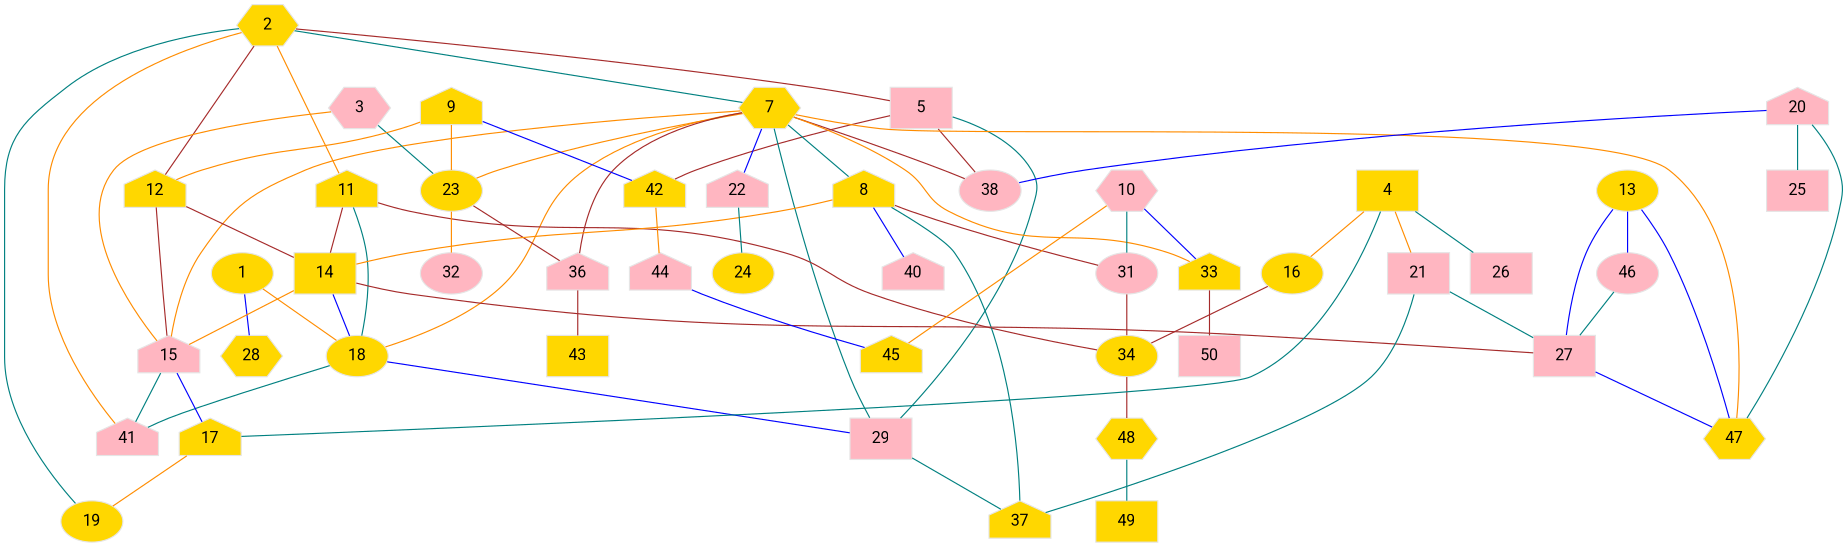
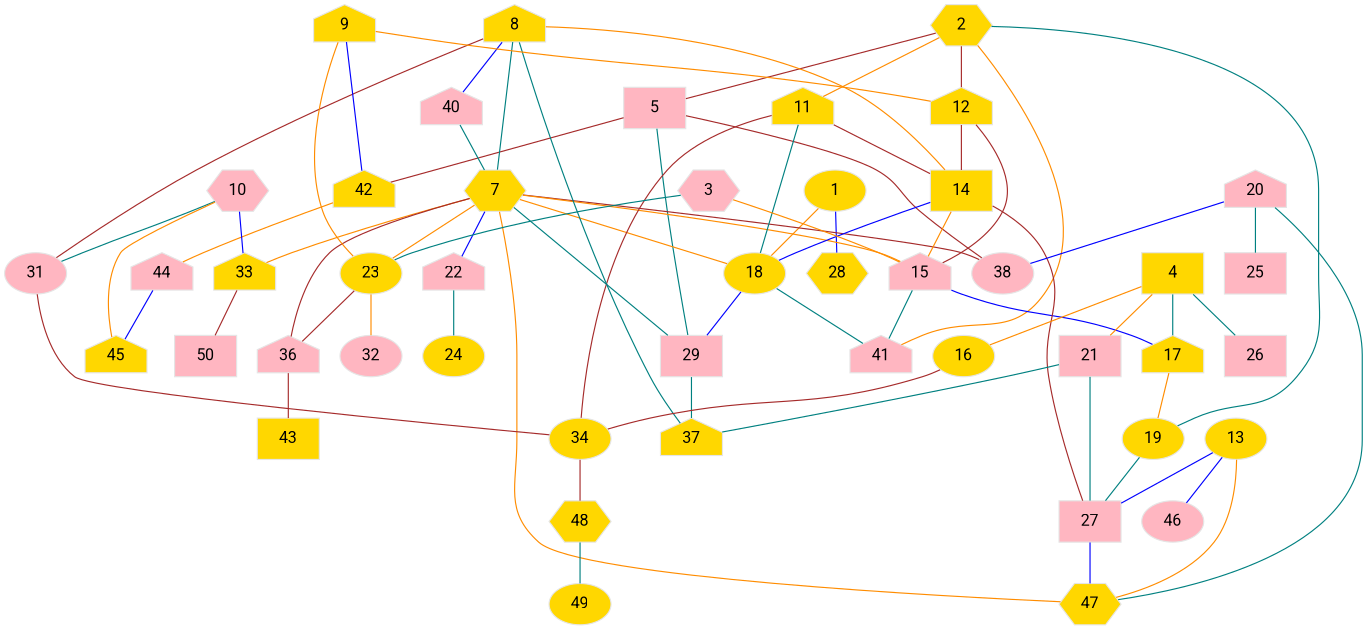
  graph {
    fontname=Roboto
    node [color=gray90 fillcolor=gold fontname=Roboto shape=house style=filled]
    edge [color=teal fontname=Roboto weight=1.0]
    1 [shape=ellipse]
    18 [shape=ellipse]
    28 [shape=hexagon]
    41 [fillcolor=lightpink]
    29 [fillcolor=lightpink shape=box]
    2 [shape=hexagon]
    5 [fillcolor=lightpink shape=box]
    7 [shape=hexagon]
    11
    12
    19 [shape=ellipse]
    38 [fillcolor=lightpink shape=ellipse]
    42
    15 [fillcolor=lightpink]
    23 [shape=ellipse]
    8
    22 [fillcolor=lightpink]
    33
    36 [fillcolor=lightpink]
    47 [shape=hexagon]
    14 [shape=box]
    34 [shape=ellipse]
    27 [fillcolor=lightpink shape=box]
    3 [fillcolor=lightpink shape=hexagon]
    17
    32 [fillcolor=lightpink shape=ellipse]
    4 [shape=box]
    16 [shape=ellipse]
    21 [fillcolor=lightpink shape=box]
    26 [fillcolor=lightpink shape=box]
    37
    44 [fillcolor=lightpink]
    31 [fillcolor=lightpink shape=ellipse]
    40 [fillcolor=lightpink]
    24 [shape=ellipse]
    50 [fillcolor=lightpink shape=box]
    43 [shape=box]
    9
    10 [fillcolor=lightpink shape=hexagon]
    45
    48 [shape=hexagon]
    13 [shape=ellipse]
    46 [fillcolor=lightpink shape=ellipse]
    20 [fillcolor=lightpink]
    25 [fillcolor=lightpink shape=box]
-   49 [shape=box]
+   49 [shape=ellipse]
    1 -- 18 [color=darkorange]
    1 -- 28 [color=blue]
    18 -- 41
    18 -- 29 [color=blue]
    29 -- 37
    2 -- 41 [color=darkorange]
    2 -- 5 [color=brown]
-   2 -- 7
+   40 -- 7
    2 -- 11 [color=darkorange]
    2 -- 12 [color=brown]
    2 -- 19
    5 -- 29
    5 -- 38 [color=brown]
    5 -- 42 [color=brown]
    7 -- 18 [color=darkorange]
    7 -- 29
    7 -- 38 [color=brown]
    7 -- 15 [color=darkorange weight=2.0]
    7 -- 23 [color=darkorange]
    7 -- 8 [weight=2.0]
    7 -- 22 [color=blue]
    7 -- 33 [color=darkorange]
    7 -- 36 [color=brown]
    7 -- 47 [color=darkorange weight=2.0]
    11 -- 18
    11 -- 14 [color=brown]
    11 -- 34 [color=brown]
    12 -- 15 [color=brown]
    12 -- 14 [color=brown]
-   46 -- 27
+   19 -- 27
    42 -- 44 [color=darkorange]
    15 -- 41
    15 -- 17 [color=blue]
    23 -- 36 [color=brown]
    23 -- 32 [color=darkorange]
    8 -- 14 [color=darkorange]
    8 -- 37
    8 -- 31 [color=brown]
    8 -- 40 [color=blue]
    22 -- 24
    33 -- 50 [color=brown]
    36 -- 43 [color=brown]
    14 -- 18 [color=blue]
    14 -- 15 [color=darkorange]
    14 -- 27 [color=brown]
    34 -- 48 [color=brown]
    27 -- 47 [color=blue]
    3 -- 15 [color=darkorange]
    3 -- 23
    17 -- 19 [color=darkorange]
    4 -- 17
    4 -- 16 [color=darkorange]
    4 -- 21 [color=darkorange]
    4 -- 26
    16 -- 34 [color=brown]
    21 -- 27
    21 -- 37
    44 -- 45 [color=blue]
    31 -- 34 [color=brown]
    9 -- 12 [color=darkorange]
    9 -- 42 [color=blue]
    9 -- 23 [color=darkorange]
    10 -- 33 [color=blue]
    10 -- 31
    10 -- 45 [color=darkorange]
    48 -- 49
-   13 -- 47 [color=blue]
+   13 -- 47 [color=darkorange]
    13 -- 27 [color=blue]
    13 -- 46 [color=blue]
    20 -- 38 [color=blue]
    20 -- 47
    20 -- 25
  }
